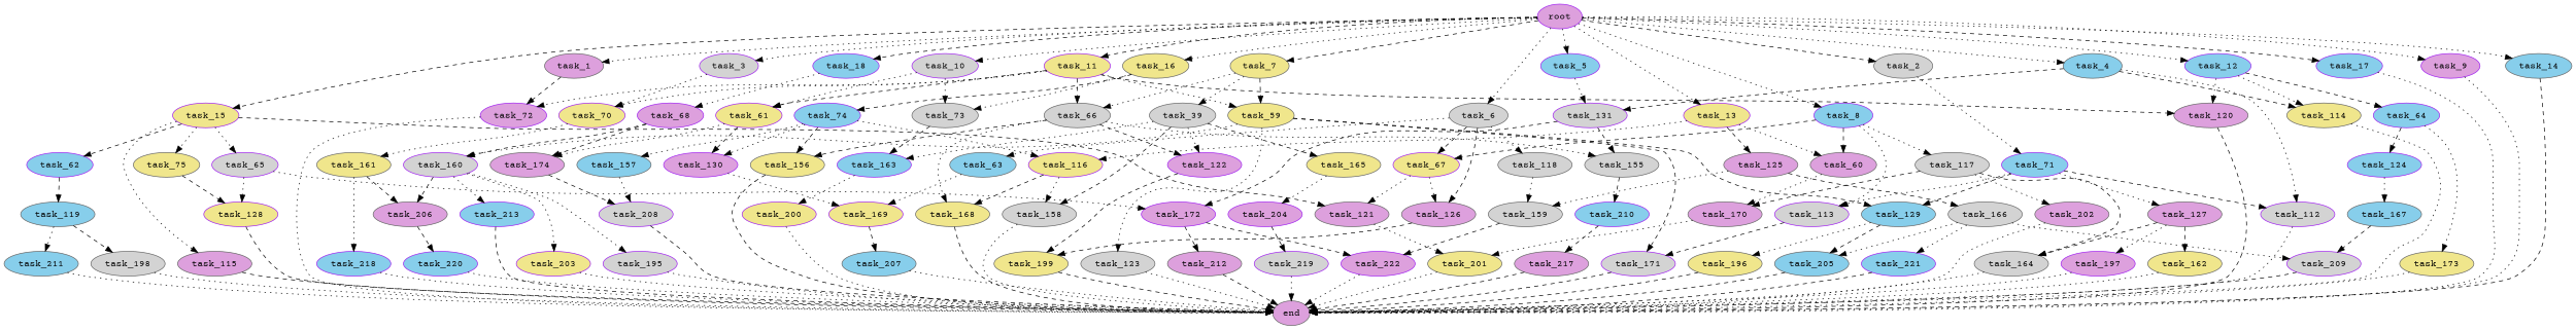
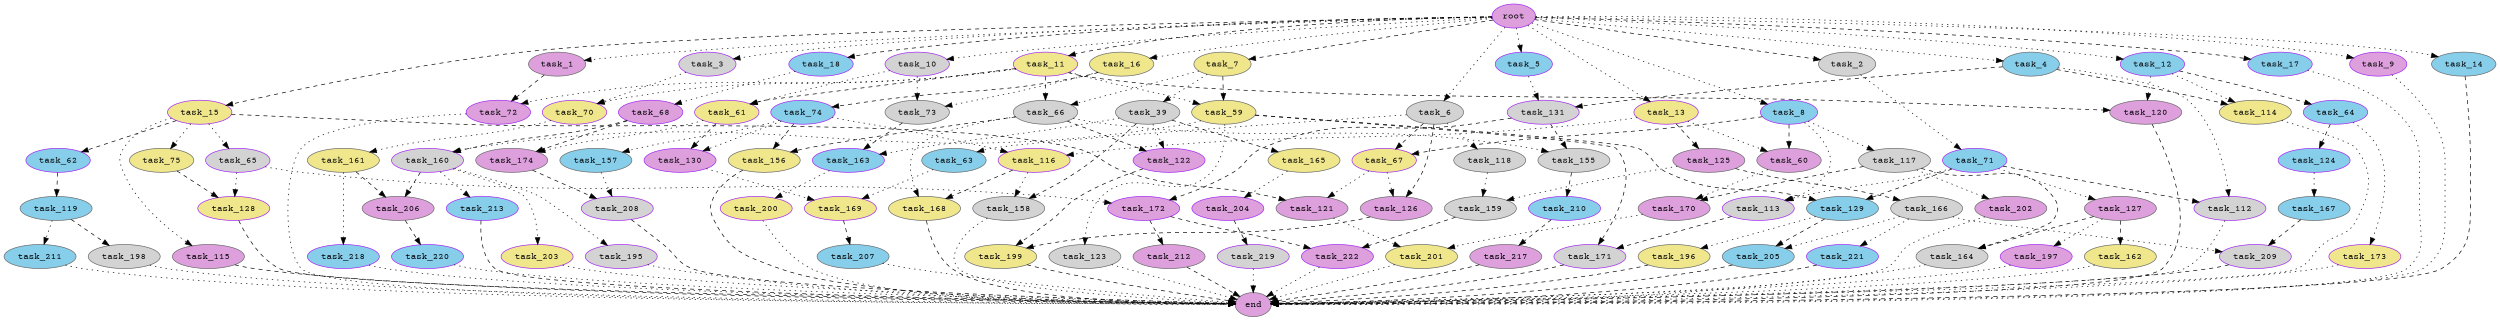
  digraph {
    fontname="Courier Prime"
    node [color=gray40 fillcolor=lightgrey fontname="Courier Prime" style=filled]
    edge [fontname="Courier Prime" style=dotted]
    task_156 [fillcolor=khaki]
    end [fillcolor=plum]
    task_171 [color=purple]
-   task_173 [fillcolor=khaki]
+   task_173 [color=purple fillcolor=khaki]
    task_207 [fillcolor=skyblue]
    task_15 [color=purple fillcolor=khaki]
    task_62 [color=purple fillcolor=skyblue]
    task_65 [color=purple]
    task_121 [fillcolor=plum]
    task_115 [fillcolor=plum]
    task_75 [fillcolor=khaki]
    task_119 [fillcolor=skyblue]
    task_128 [color=purple fillcolor=khaki]
    task_172 [color=purple fillcolor=plum]
    task_201 [fillcolor=khaki]
    task_64 [color=purple fillcolor=skyblue]
    task_124 [color=purple fillcolor=skyblue]
    task_167 [fillcolor=skyblue]
    task_18 [color=purple fillcolor=skyblue]
    task_68 [color=purple fillcolor=plum]
    task_160 [color=purple]
    task_174 [fillcolor=plum]
    task_195 [color=purple]
    task_163 [color=purple fillcolor=skyblue]
    task_73
    task_200 [color=purple fillcolor=khaki]
    task_209 [color=purple]
    task_210 [color=purple fillcolor=skyblue]
    task_217 [fillcolor=plum]
    task_16 [fillcolor=khaki]
    task_74 [color=purple fillcolor=skyblue]
    task_116 [color=purple fillcolor=khaki]
    task_157 [fillcolor=skyblue]
    task_130 [color=purple fillcolor=plum]
    task_203 [color=purple fillcolor=khaki]
    task_206 [fillcolor=plum]
    task_213 [color=purple fillcolor=skyblue]
    task_208 [color=purple]
    task_162 [fillcolor=khaki]
    task_158
    task_168 [fillcolor=khaki]
    task_169 [color=purple fillcolor=khaki]
    task_1 [fillcolor=plum]
    task_72 [color=purple fillcolor=plum]
    task_114 [fillcolor=khaki]
    task_220 [color=purple fillcolor=skyblue]
    task_11 [color=purple fillcolor=khaki]
    task_66
    task_59 [fillcolor=khaki]
    task_120 [fillcolor=plum]
    task_70 [color=purple fillcolor=khaki]
    task_61 [color=purple fillcolor=khaki]
    task_155
    task_122 [color=purple fillcolor=plum]
    task_129 [fillcolor=skyblue]
    task_123
    task_161 [fillcolor=khaki]
    task_211 [fillcolor=skyblue]
    task_198
    task_71 [color=purple fillcolor=skyblue]
    task_2
    task_127 [fillcolor=plum]
    task_113 [color=purple]
    task_112 [color=purple]
    task_10 [color=purple]
    task_197 [color=purple fillcolor=plum]
    task_164
    task_199 [fillcolor=khaki]
    task_196 [fillcolor=khaki]
    task_205 [fillcolor=skyblue]
    task_166
    task_221 [color=purple fillcolor=skyblue]
    task_17 [color=purple fillcolor=skyblue]
    task_67 [color=purple fillcolor=khaki]
    task_126 [fillcolor=plum]
    task_218 [color=purple fillcolor=skyblue]
    task_222 [color=purple fillcolor=plum]
    task_212 [fillcolor=plum]
    task_12 [color=purple fillcolor=skyblue]
    task_170 [fillcolor=plum]
    task_9 [color=purple fillcolor=plum]
    task_165 [fillcolor=khaki]
    task_204 [color=purple fillcolor=plum]
    task_219 [color=purple]
    task_159
    n86 [label=task_39]
    task_202 [fillcolor=plum]
    task_118
    task_13 [color=purple fillcolor=khaki]
    task_125 [fillcolor=plum]
    task_60 [fillcolor=plum]
    task_3 [color=purple]
    task_5 [color=purple fillcolor=skyblue]
    task_131 [color=purple]
    task_8 [color=purple fillcolor=skyblue]
    task_117
    task_14 [fillcolor=skyblue]
    task_4 [fillcolor=skyblue]
    root [color=purple fillcolor=plum]
    task_6
    task_7 [fillcolor=khaki]
    task_63 [fillcolor=skyblue]
    task_156 -> end [style=dashed]
    task_171 -> end [style=dashed]
    task_173 -> end
    task_207 -> end
    task_15 -> task_62 [style=dashed]
    task_15 -> task_65
    task_15 -> task_121 [style=dashed]
    task_15 -> task_115
    task_15 -> task_75
    task_62 -> task_119 [style=dashed]
    task_65 -> task_128
    task_65 -> task_172
    task_121 -> task_201
    task_115 -> end [style=dashed]
    task_75 -> task_128 [style=dashed]
    task_119 -> task_211
    task_119 -> task_198 [style=dashed]
    task_128 -> end [style=dashed]
    task_172 -> task_222 [style=dashed]
    task_172 -> task_212 [style=dashed]
    task_201 -> end
    task_64 -> task_173
    task_64 -> task_124 [style=dashed]
    task_124 -> task_167
    task_167 -> task_209 [style=dashed]
    task_18 -> task_68
    task_68 -> task_160 [style=dashed]
    task_68 -> task_174 [style=dashed]
    task_160 -> task_195
    task_160 -> task_203
    task_160 -> task_206 [style=dashed]
    task_160 -> task_213
    task_174 -> task_208 [style=dashed]
    task_195 -> end
    task_163 -> task_200
    task_73 -> task_163 [style=dashed]
    task_200 -> end
    task_209 -> end [style=dashed]
    task_210 -> task_217 [style=dashed]
    task_217 -> end [style=dashed]
    task_16 -> task_73
    task_16 -> task_74 [style=dashed]
    task_74 -> task_156 [style=dashed]
    task_74 -> task_116
    task_74 -> task_157
    task_74 -> task_130
    task_116 -> task_158
    task_116 -> task_168 [style=dashed]
    task_157 -> task_208
    task_130 -> task_169
    task_203 -> end
    task_206 -> task_220 [style=dashed]
    task_213 -> end [style=dashed]
    task_208 -> end [style=dashed]
    task_162 -> end
    task_158 -> end
    task_168 -> end [style=dashed]
    task_169 -> task_207 [style=dashed]
    task_1 -> task_72 [style=dashed]
    task_72 -> end
    task_114 -> end
    task_220 -> end
    task_11 -> task_72
    task_11 -> task_66 [style=dashed]
    task_11 -> task_59
    task_11 -> task_120 [style=dashed]
    task_11 -> task_70
    task_11 -> task_61 [style=dashed]
    task_66 -> task_156 [style=dashed]
    task_66 -> task_168
    task_66 -> task_155
    task_66 -> task_122 [style=dashed]
    task_59 -> task_171 [style=dashed]
    task_59 -> task_160
    task_59 -> task_129 [style=dashed]
    task_59 -> task_123
    task_120 -> end [style=dashed]
    task_70 -> task_161
    task_61 -> task_174
    task_61 -> task_130 [style=dashed]
    task_155 -> task_210 [style=dashed]
    task_122 -> task_199 [style=dashed]
    task_129 -> task_196
    task_129 -> task_205 [style=dashed]
    task_123 -> end
    task_161 -> task_206 [style=dashed]
    task_161 -> task_218
    task_211 -> end
    task_198 -> end
    task_71 -> task_129 [style=dashed]
    task_71 -> task_127
    task_71 -> task_113
    task_71 -> task_112 [style=dashed]
    task_2 -> task_71
    task_127 -> task_162 [style=dashed]
    task_127 -> task_197
    task_127 -> task_164 [style=dashed]
    task_113 -> task_171 [style=dashed]
    task_112 -> end
    task_10 -> task_73
    task_10 -> task_61
    task_197 -> end
    task_164 -> end
    task_199 -> end [style=dashed]
    task_196 -> end [style=dashed]
    task_205 -> end [style=dashed]
    task_166 -> task_209
    task_166 -> task_205
    task_166 -> task_221
    task_221 -> end [style=dashed]
    task_17 -> end
    task_67 -> task_121
    task_67 -> task_126
    task_126 -> task_199 [style=dashed]
    task_218 -> end
    task_222 -> end
    task_212 -> end [style=dashed]
    task_12 -> task_64 [style=dashed]
    task_12 -> task_114
    task_12 -> task_120
    task_170 -> task_201
    task_9 -> end
    task_165 -> task_204
    task_204 -> task_219 [style=dashed]
    task_219 -> end
    task_159 -> task_222 [style=dashed]
    n86 -> task_163
    n86 -> task_158 [style=dashed]
    n86 -> task_122
    n86 -> task_165 [style=dashed]
    task_202 -> end
    task_118 -> task_159
    task_13 -> task_116
    task_13 -> task_125 [style=dashed]
    task_13 -> task_60
    task_125 -> task_166 [style=dashed]
    task_125 -> task_159
    task_60 -> task_170
    task_3 -> task_70
    task_5 -> task_131
    task_131 -> task_172 [style=dashed]
    task_131 -> task_155 [style=dashed]
    task_8 -> task_113
    task_8 -> task_67 [style=dashed]
    task_8 -> task_60 [style=dashed]
    task_8 -> task_117
    task_117 -> task_164 [style=dashed]
    task_117 -> task_170 [style=dashed]
    task_117 -> task_202
    task_14 -> end [style=dashed]
    task_4 -> task_114 [style=dashed]
    task_4 -> task_112
    task_4 -> task_131 [style=dashed]
    root -> task_15 [style=dashed]
    root -> task_18 [style=dashed]
    root -> task_16
    root -> task_1
    root -> task_11 [style=dashed]
    root -> task_2 [style=dashed]
    root -> task_10
    root -> task_17 [style=dashed]
    root -> task_12
    root -> task_9
    root -> task_13
    root -> task_3
    root -> task_5
    root -> task_8
    root -> task_14
    root -> task_4
    root -> task_6
    root -> task_7 [style=dashed]
    task_6 -> task_67 [style=dashed]
    task_6 -> task_126 [style=dashed]
    task_6 -> task_118
    task_6 -> task_63
    task_7 -> task_66
    task_7 -> task_59 [style=dashed]
    task_7 -> n86
    task_63 -> task_169
  }
